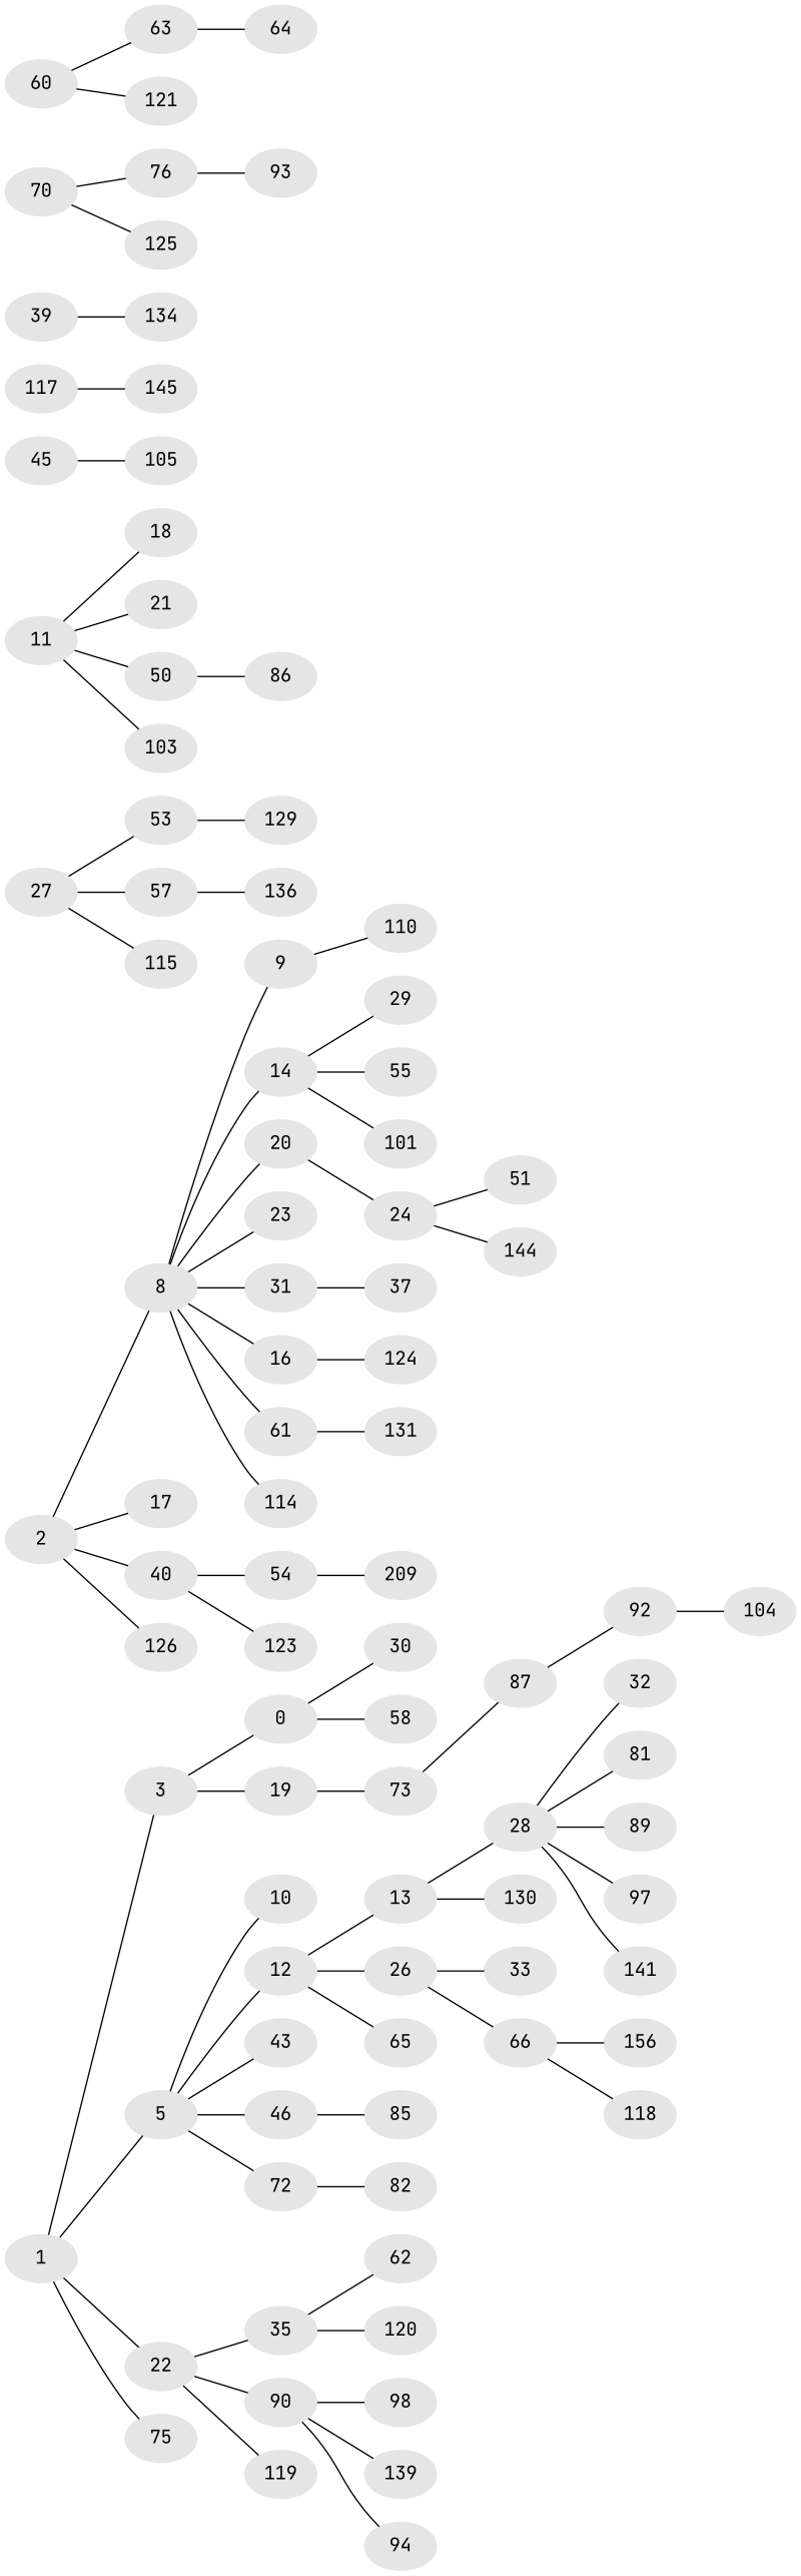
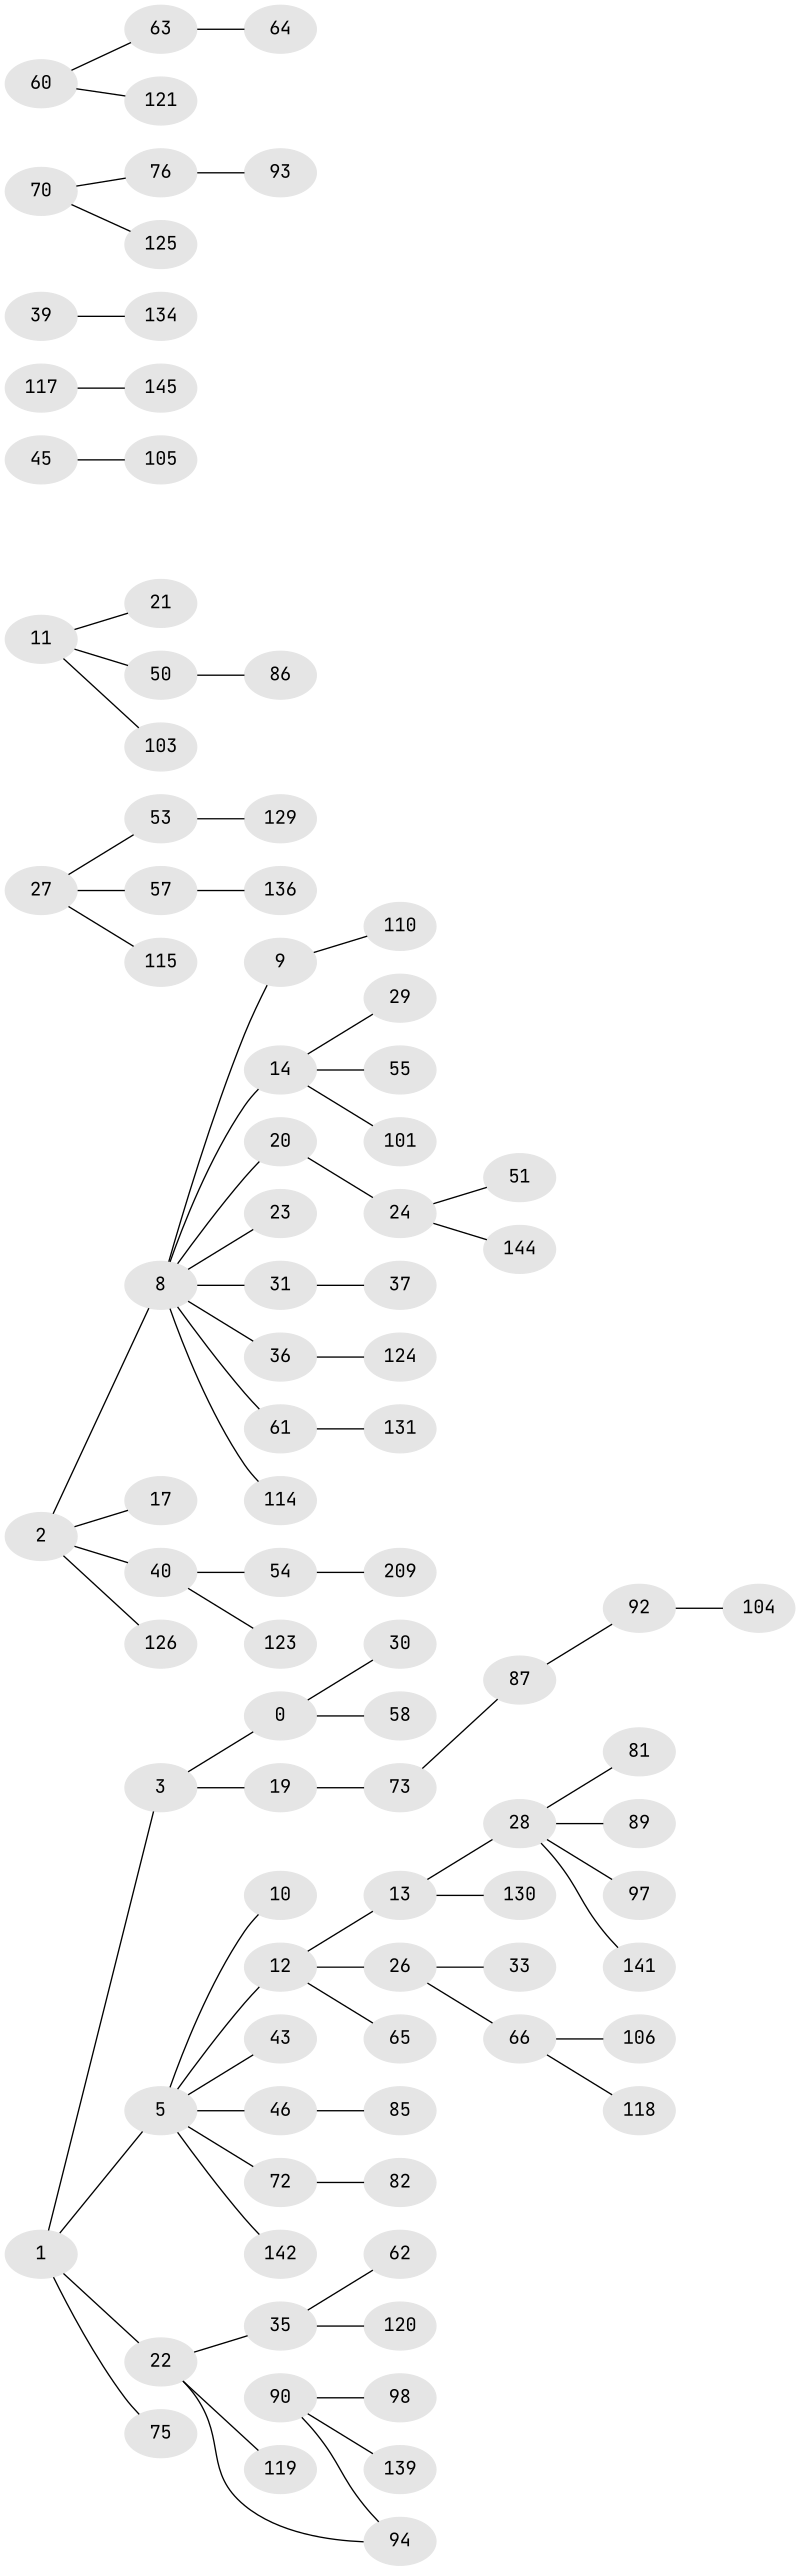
  graph {
    fontname="JetBrains Mono"
    rankdir=LR
    node [color=gray90 fontname="JetBrains Mono" style=filled]
    edge [fontname="JetBrains Mono"]
    1 [super="+41"]
    3 [super="+7"]
    5 [super="+6"]
    22 [super="+49"]
    75
    2 [super="+48"]
    8 [super="+16"]
    17 [super="+79"]
    40 [super="+95"]
    126 [super="+137"]
    n11 [label=0]
    19 [super="+135"]
    10
    12 [super="+25"]
    43
    46 [super="+80"]
    72
+   142
    35 [super="+69"]
    90 [super="+100"]
    119 [super="+143"]
    9 [super="+34"]
    14 [super="+78"]
    20 [super="+111"]
    23 [super="+59"]
    31 [super="+57"]
-   36 [super="+44" label=16]
+   36 [super="+44"]
    61 [super="+96"]
    114
    54
    123
    30 [super="+71"]
    58
    73
    27 [super="+127"]
    53 [super="+107"]
    n37 [label=57 super="+108"]
    115 [super="+122"]
    11 [super="+52"]
-   18
    21
    50 [super="+102"]
    103
    13 [super="+15"]
    26 [super="+91"]
    65 [super="+88"]
    45 [super="+138"]
    105 [super="+128"]
    85 [super="+140"]
    82 [super="+83"]
    110
    29
    55
    101
    24 [super="+47"]
    37
    124
    131
    117 [super="+132"]
    145
    86
    28 [super="+67"]
    130
    33
    66 [super="+113"]
-   32
    81 [super="+133"]
    89
    97
    141
    87
    51 [super="+74"]
    144
    62
    120
    94
    98
    139
-   106 [label=156]
+   106
    118
    129
    136
    39 [super="+68"]
    134
    n85 [label=209]
    70 [super="+84"]
    76 [super="+77"]
    125
    60 [super="+99"]
    63 [super="+112"]
    121
    64
    93
    92 [super="+116"]
    104
    1 -- 3
    1 -- 5
    1 -- 22
    1 -- 75
    3 -- n11
    3 -- 19
    5 -- 10
    5 -- 12
    5 -- 43
    5 -- 46
    5 -- 72
+   5 -- 142
    22 -- 35
-   22 -- 90
+   22 -- 94
    22 -- 119
    2 -- 8
    2 -- 17
    2 -- 40
    2 -- 126
    8 -- 9
    8 -- 14
    8 -- 20
    8 -- 23
    8 -- 31
    8 -- 36
    8 -- 61
    8 -- 114
    40 -- 54
    40 -- 123
    n11 -- 30
    n11 -- 58
    19 -- 73
    12 -- 13
    12 -- 26
    12 -- 65
    46 -- 85
    72 -- 82
    35 -- 62
    35 -- 120
    90 -- 94
    90 -- 98
    90 -- 139
    9 -- 110
    14 -- 29
    14 -- 55
    14 -- 101
    20 -- 24
    31 -- 37
    36 -- 124
    61 -- 131
    54 -- n85
    73 -- 87
    27 -- 53
    27 -- n37
    27 -- 115
    53 -- 129
    n37 -- 136
-   11 -- 18
    11 -- 21
    11 -- 50
    11 -- 103
    50 -- 86
    13 -- 28
    13 -- 130
    26 -- 33
    26 -- 66
    45 -- 105
    24 -- 51
    24 -- 144
    117 -- 145
-   28 -- 32
    28 -- 81
    28 -- 89
    28 -- 97
    28 -- 141
    66 -- 106
    66 -- 118
    87 -- 92
    39 -- 134
    70 -- 76
    70 -- 125
    76 -- 93
    60 -- 63
    60 -- 121
    63 -- 64
    92 -- 104
  }
